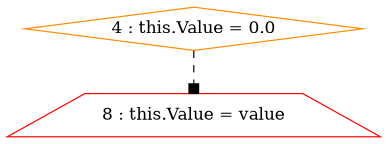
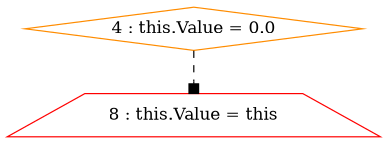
  digraph {
    "4 : this.Value = 0.0" [color=darkorange shape=diamond]
-   "8 : this.Value = value" [color=red shape=trapezium]
+   "8 : this.Value = value" [color=red shape=trapezium label="8 : this.Value = this"]
    "4 : this.Value = 0.0" -> "8 : this.Value = value" [style=dashed arrowhead=box]
  }
